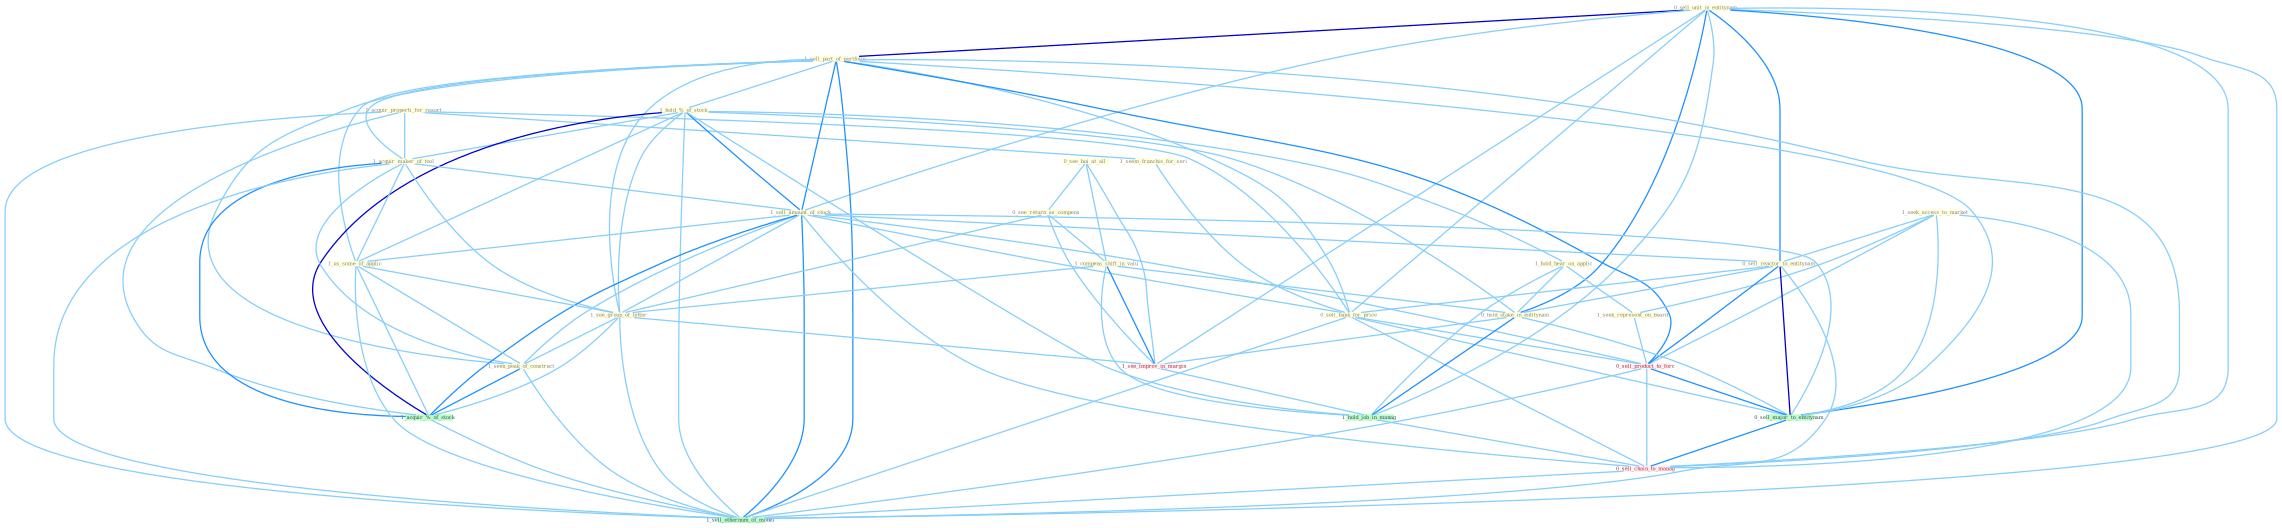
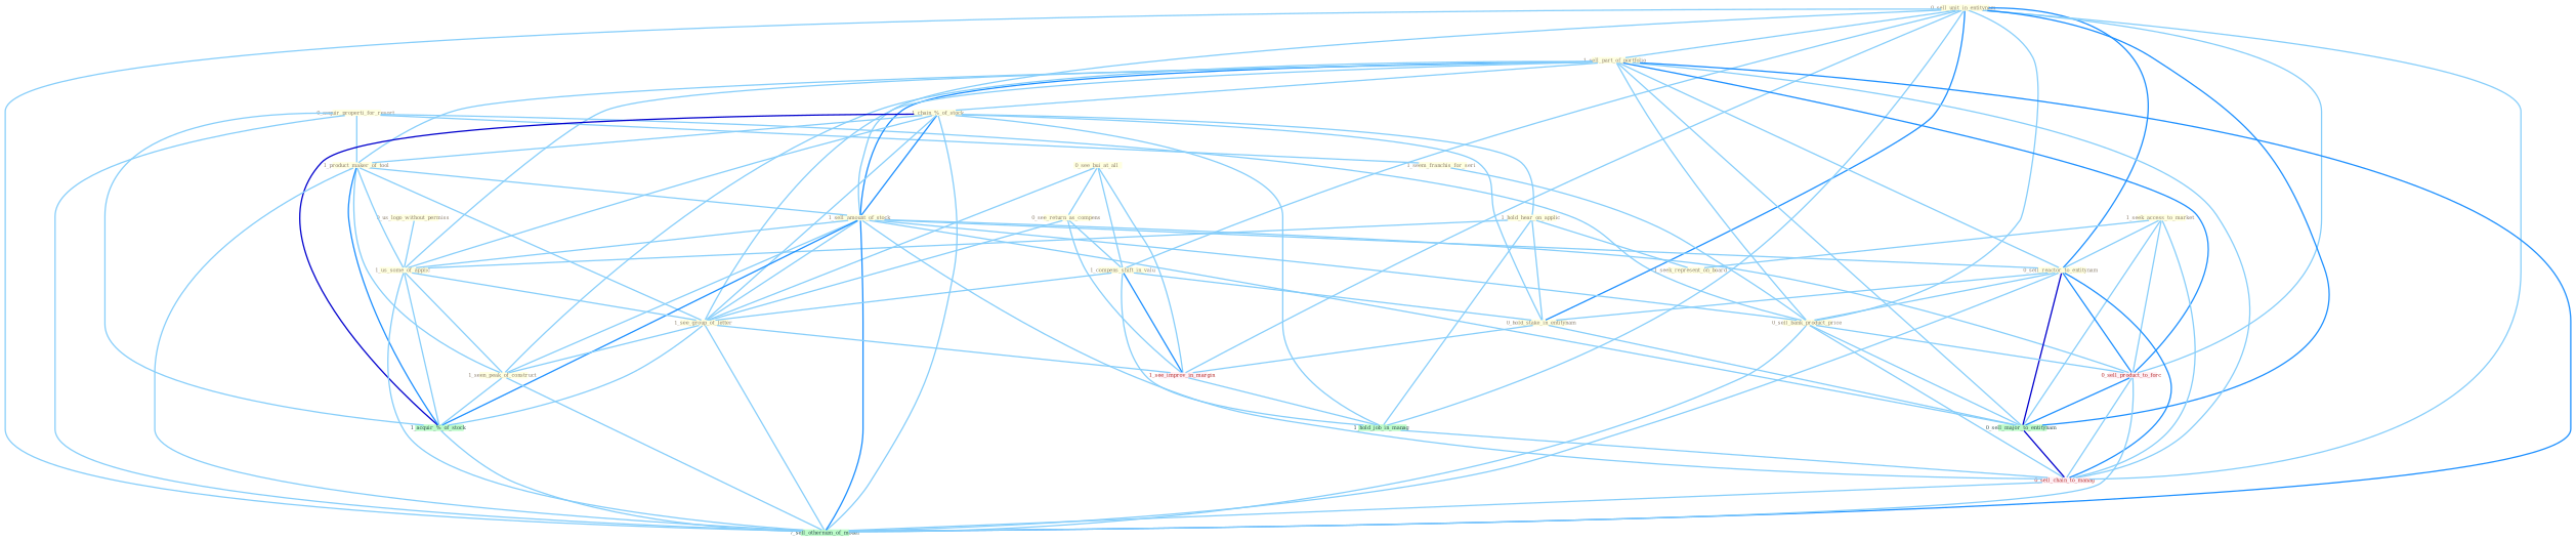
  graph {
    node [color="#ffffe0" fixedsize=true fontcolor="#8b7d6b" fontsize=4 shape=polygon style=filled]
    edge [color="#87cefa" w=1]
    "0_acquir_properti_for_resort " [height=.06 width=.5]
    "0_sell_unit_in_entitynam " [height=.06 width=.5]
    "1_seem_franchis_for_seri " [height=.06 width=.5]
    "1_sell_part_of_portfolio " [height=.06 width=.5]
-   "1_hold_%_of_stock " [height=.06 width=.5]
+   "1_hold_%_of_stock " [height=.06 width=.5 label="1_chain_%_of_stock"]
    "1_seek_access_to_market " [height=.06 width=.5]
    "1_hold_hear_on_applic " [height=.06 width=.5]
    "0_see_bui_at_all " [height=.06 width=.5]
+   "0_us_logo_without_permiss " [height=.06 width=.5]
    "1_seek_represent_on_board " [height=.06 width=.5]
-   "1_acquir_maker_of_tool " [height=.06 width=.5]
+   "1_acquir_maker_of_tool " [height=.06 width=.5 label="1_product_maker_of_tool"]
    "1_sell_amount_of_stock " [height=.06 width=.5]
    "0_sell_reactor_to_entitynam " [height=.06 width=.5]
-   "0_sell_bank_for_price " [height=.06 width=.5]
+   "0_sell_bank_for_price " [height=.06 width=.5 label="0_sell_bank_product_price"]
    "0_see_return_as_compens " [height=.06 width=.5]
    "1_us_some_of_applic " [height=.06 width=.5]
    n17 [height=.06 label="1_compens_shift_in_valu" width=.5]
    "0_hold_stake_in_entitynam " [height=.06 width=.5]
    "1_see_group_of_letter " [height=.06 width=.5]
    "1_seen_peak_of_construct " [height=.06 width=.5]
    "1_see_improv_in_margin " [color="#fff0f5" fontcolor="#b22222" height=.06 width=.5]
    "0_sell_product_to_forc " [color="#fff0f5" fontcolor="#b22222" height=.06 width=.5]
    "0_sell_chain_to_manag " [color="#fff0f5" fontcolor="#b22222" height=.06 width=.5]
    "1_acquir_%_of_stock " [color="#BDFCC9" fontcolor="#2f4f4f" height=.06 width=.5]
-   "1_sell_othernum_of_model " [color="#BDFCC9" fontcolor="#2f4f4f" height=.06 width=.5]
+   "1_sell_othernum_of_model " [color="#BDFCC9" fontcolor="#2f4f4f" height=.06 width=.5 label="7_sell_othernum_of_model"]
    "1_hold_job_in_manag " [color="#BDFCC9" fontcolor="#2f4f4f" height=.06 width=.5]
    "0_sell_major_to_entitynam " [color="#BDFCC9" fontcolor="#2f4f4f" height=.06 width=.5]
    subgraph sub_1 {
      "0_acquir_properti_for_resort "
      "0_sell_unit_in_entitynam "
      "1_seem_franchis_for_seri "
      "1_sell_part_of_portfolio "
      "1_hold_%_of_stock "
      "1_seek_access_to_market "
      "1_hold_hear_on_applic "
      "0_see_bui_at_all "
+     "0_us_logo_without_permiss "
      "1_seek_represent_on_board "
      "1_acquir_maker_of_tool "
      "1_sell_amount_of_stock "
      "0_sell_reactor_to_entitynam "
      "0_sell_bank_for_price "
      "0_see_return_as_compens "
      "1_us_some_of_applic "
      n17
      "0_hold_stake_in_entitynam "
      "1_see_group_of_letter "
      "1_seen_peak_of_construct "
    }
    subgraph sub_2 {
      "1_see_improv_in_margin "
      "0_sell_product_to_forc "
      "0_sell_chain_to_manag "
    }
    "0_acquir_properti_for_resort " -- "1_seem_franchis_for_seri "
    "0_acquir_properti_for_resort " -- "1_acquir_maker_of_tool "
    "0_acquir_properti_for_resort " -- "0_sell_bank_for_price "
    "0_acquir_properti_for_resort " -- "1_acquir_%_of_stock "
    "0_acquir_properti_for_resort " -- "1_sell_othernum_of_model "
-   "0_sell_unit_in_entitynam " -- "1_sell_part_of_portfolio " [color="#0000cd"]
+   "0_sell_unit_in_entitynam " -- "1_sell_part_of_portfolio "
    "0_sell_unit_in_entitynam " -- "1_sell_amount_of_stock "
    "0_sell_unit_in_entitynam " -- "0_sell_reactor_to_entitynam " [color="#1e90ff" w=2]
    "0_sell_unit_in_entitynam " -- "0_sell_bank_for_price "
+   "0_sell_unit_in_entitynam " -- n17
    "0_sell_unit_in_entitynam " -- "0_hold_stake_in_entitynam " [color="#1e90ff" w=2]
    "0_sell_unit_in_entitynam " -- "1_see_improv_in_margin "
-   "1_seek_represent_on_board " -- "0_sell_product_to_forc "
+   "0_sell_unit_in_entitynam " -- "0_sell_product_to_forc "
    "0_sell_unit_in_entitynam " -- "0_sell_chain_to_manag "
    "0_sell_unit_in_entitynam " -- "1_sell_othernum_of_model "
    "0_sell_unit_in_entitynam " -- "1_hold_job_in_manag "
    "0_sell_unit_in_entitynam " -- "0_sell_major_to_entitynam " [color="#1e90ff" w=2]
    "1_seem_franchis_for_seri " -- "0_sell_bank_for_price "
    "1_sell_part_of_portfolio " -- "1_hold_%_of_stock "
    "1_sell_part_of_portfolio " -- "1_acquir_maker_of_tool "
    "1_sell_part_of_portfolio " -- "1_sell_amount_of_stock " [color="#1e90ff" w=2]
+   "1_sell_part_of_portfolio " -- "0_sell_reactor_to_entitynam "
    "1_sell_part_of_portfolio " -- "0_sell_bank_for_price "
    "1_sell_part_of_portfolio " -- "1_us_some_of_applic "
    "1_sell_part_of_portfolio " -- "1_see_group_of_letter "
    "1_sell_part_of_portfolio " -- "1_seen_peak_of_construct "
    "1_sell_part_of_portfolio " -- "0_sell_product_to_forc " [color="#1e90ff"]
    "1_sell_part_of_portfolio " -- "0_sell_chain_to_manag "
    "1_sell_part_of_portfolio " -- "1_sell_othernum_of_model " [color="#1e90ff" w=2]
    "1_sell_part_of_portfolio " -- "0_sell_major_to_entitynam "
    "1_hold_%_of_stock " -- "1_hold_hear_on_applic "
    "1_hold_%_of_stock " -- "1_acquir_maker_of_tool "
    "1_hold_%_of_stock " -- "1_sell_amount_of_stock " [color="#1e90ff" w=2]
    "1_hold_%_of_stock " -- "1_us_some_of_applic "
    "1_hold_%_of_stock " -- "0_hold_stake_in_entitynam "
    "1_hold_%_of_stock " -- "1_see_group_of_letter "
    "1_hold_%_of_stock " -- "1_acquir_%_of_stock " [color="#0000cd" w=3]
    "1_hold_%_of_stock " -- "1_sell_othernum_of_model "
    "1_hold_%_of_stock " -- "1_hold_job_in_manag "
    "1_seek_access_to_market " -- "1_seek_represent_on_board "
    "1_seek_access_to_market " -- "0_sell_reactor_to_entitynam "
    "1_seek_access_to_market " -- "0_sell_product_to_forc "
    "1_seek_access_to_market " -- "0_sell_chain_to_manag "
    "1_seek_access_to_market " -- "0_sell_major_to_entitynam "
    "1_hold_hear_on_applic " -- "1_seek_represent_on_board "
+   "1_hold_hear_on_applic " -- "1_us_some_of_applic "
    "1_hold_hear_on_applic " -- "0_hold_stake_in_entitynam "
    "1_hold_hear_on_applic " -- "1_hold_job_in_manag "
    "0_see_bui_at_all " -- "0_see_return_as_compens "
    "0_see_bui_at_all " -- n17
+   "0_see_bui_at_all " -- "1_see_group_of_letter "
    "0_see_bui_at_all " -- "1_see_improv_in_margin "
+   "0_us_logo_without_permiss " -- "1_us_some_of_applic "
    "1_acquir_maker_of_tool " -- "1_sell_amount_of_stock "
    "1_acquir_maker_of_tool " -- "1_us_some_of_applic "
    "1_acquir_maker_of_tool " -- "1_see_group_of_letter "
    "1_acquir_maker_of_tool " -- "1_seen_peak_of_construct "
    "1_acquir_maker_of_tool " -- "1_acquir_%_of_stock " [color="#1e90ff" w=2]
    "1_acquir_maker_of_tool " -- "1_sell_othernum_of_model "
    "1_sell_amount_of_stock " -- "0_sell_reactor_to_entitynam "
    "1_sell_amount_of_stock " -- "0_sell_bank_for_price "
    "1_sell_amount_of_stock " -- "1_us_some_of_applic "
    "1_sell_amount_of_stock " -- "1_see_group_of_letter "
    "1_sell_amount_of_stock " -- "1_seen_peak_of_construct "
    "1_sell_amount_of_stock " -- "0_sell_product_to_forc "
    "1_sell_amount_of_stock " -- "0_sell_chain_to_manag "
    "1_sell_amount_of_stock " -- "1_acquir_%_of_stock " [color="#1e90ff" w=2]
    "1_sell_amount_of_stock " -- "1_sell_othernum_of_model " [color="#1e90ff" w=2]
    "1_sell_amount_of_stock " -- "0_sell_major_to_entitynam "
    "0_sell_reactor_to_entitynam " -- "0_sell_bank_for_price "
    "0_sell_reactor_to_entitynam " -- "0_hold_stake_in_entitynam "
    "0_sell_reactor_to_entitynam " -- "0_sell_product_to_forc " [color="#1e90ff" w=2]
+   "0_sell_reactor_to_entitynam " -- "0_sell_chain_to_manag " [color="#1e90ff" w=2]
    "0_sell_reactor_to_entitynam " -- "1_sell_othernum_of_model "
    "0_sell_reactor_to_entitynam " -- "0_sell_major_to_entitynam " [color="#0000cd" w=3]
    "0_sell_bank_for_price " -- "0_sell_product_to_forc "
    "0_sell_bank_for_price " -- "0_sell_chain_to_manag "
    "0_sell_bank_for_price " -- "1_sell_othernum_of_model "
    "0_sell_bank_for_price " -- "0_sell_major_to_entitynam "
    "0_see_return_as_compens " -- n17
    "0_see_return_as_compens " -- "1_see_group_of_letter "
    "0_see_return_as_compens " -- "1_see_improv_in_margin "
    "1_us_some_of_applic " -- "1_see_group_of_letter "
    "1_us_some_of_applic " -- "1_seen_peak_of_construct "
    "1_us_some_of_applic " -- "1_acquir_%_of_stock "
    "1_us_some_of_applic " -- "1_sell_othernum_of_model "
    n17 -- "0_hold_stake_in_entitynam "
    n17 -- "1_see_group_of_letter "
    n17 -- "1_see_improv_in_margin " [color="#1e90ff" w=2]
    n17 -- "1_hold_job_in_manag "
    "0_hold_stake_in_entitynam " -- "1_see_improv_in_margin "
-   "0_hold_stake_in_entitynam " -- "1_hold_job_in_manag " [color="#1e90ff" w=2]
    "0_hold_stake_in_entitynam " -- "0_sell_major_to_entitynam "
    "1_see_group_of_letter " -- "1_seen_peak_of_construct "
    "1_see_group_of_letter " -- "1_see_improv_in_margin "
    "1_see_group_of_letter " -- "1_acquir_%_of_stock "
    "1_see_group_of_letter " -- "1_sell_othernum_of_model "
-   "1_seen_peak_of_construct " -- "1_acquir_%_of_stock " [color="#1e90ff"]
+   "1_seen_peak_of_construct " -- "1_acquir_%_of_stock "
    "1_seen_peak_of_construct " -- "1_sell_othernum_of_model "
    "1_see_improv_in_margin " -- "1_hold_job_in_manag "
    "0_sell_product_to_forc " -- "0_sell_chain_to_manag " [w=2]
    "0_sell_product_to_forc " -- "1_sell_othernum_of_model "
    "0_sell_product_to_forc " -- "0_sell_major_to_entitynam " [color="#1e90ff" w=2]
    "0_sell_chain_to_manag " -- "1_sell_othernum_of_model "
    "1_acquir_%_of_stock " -- "1_sell_othernum_of_model "
    "1_hold_job_in_manag " -- "0_sell_chain_to_manag "
-   "0_sell_major_to_entitynam " -- "0_sell_chain_to_manag " [color="#1e90ff" w=2]
+   "0_sell_major_to_entitynam " -- "0_sell_chain_to_manag " [color="#0000cd" w=2]
  }
